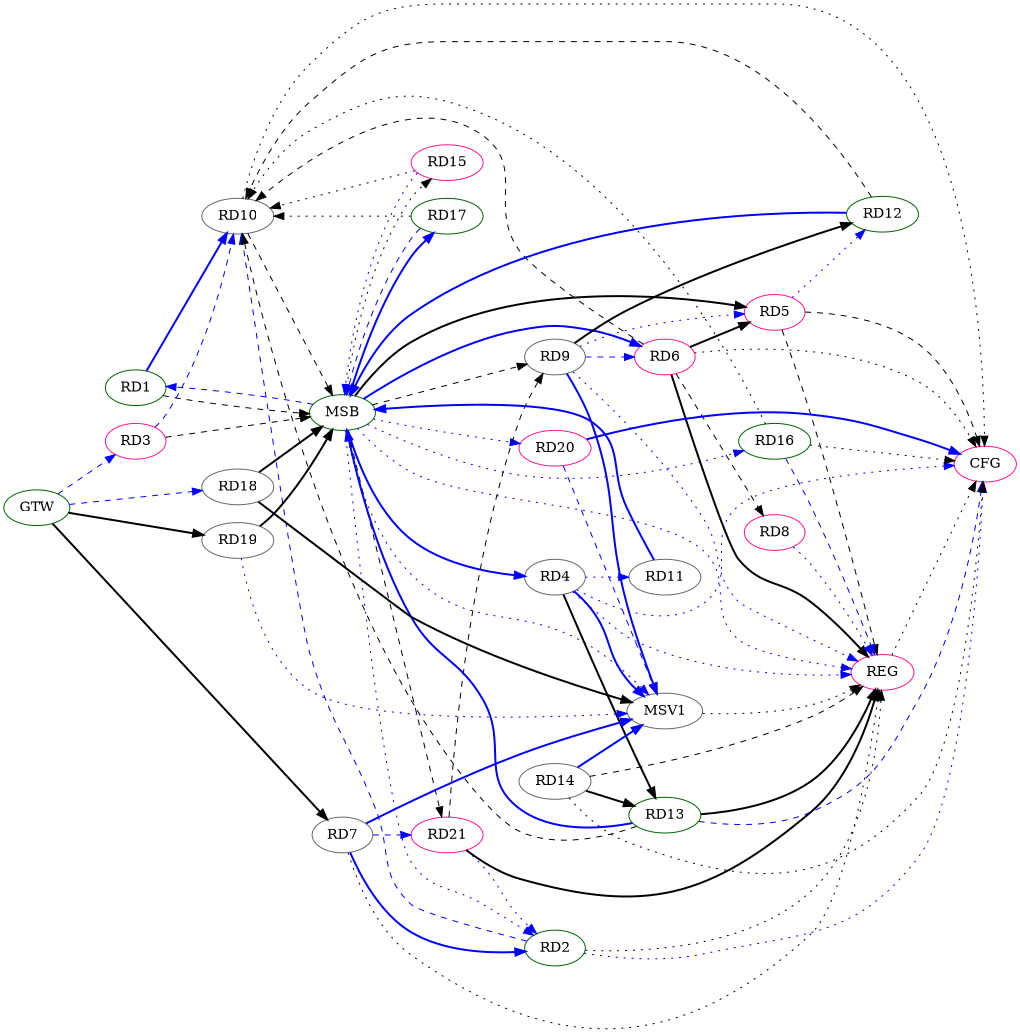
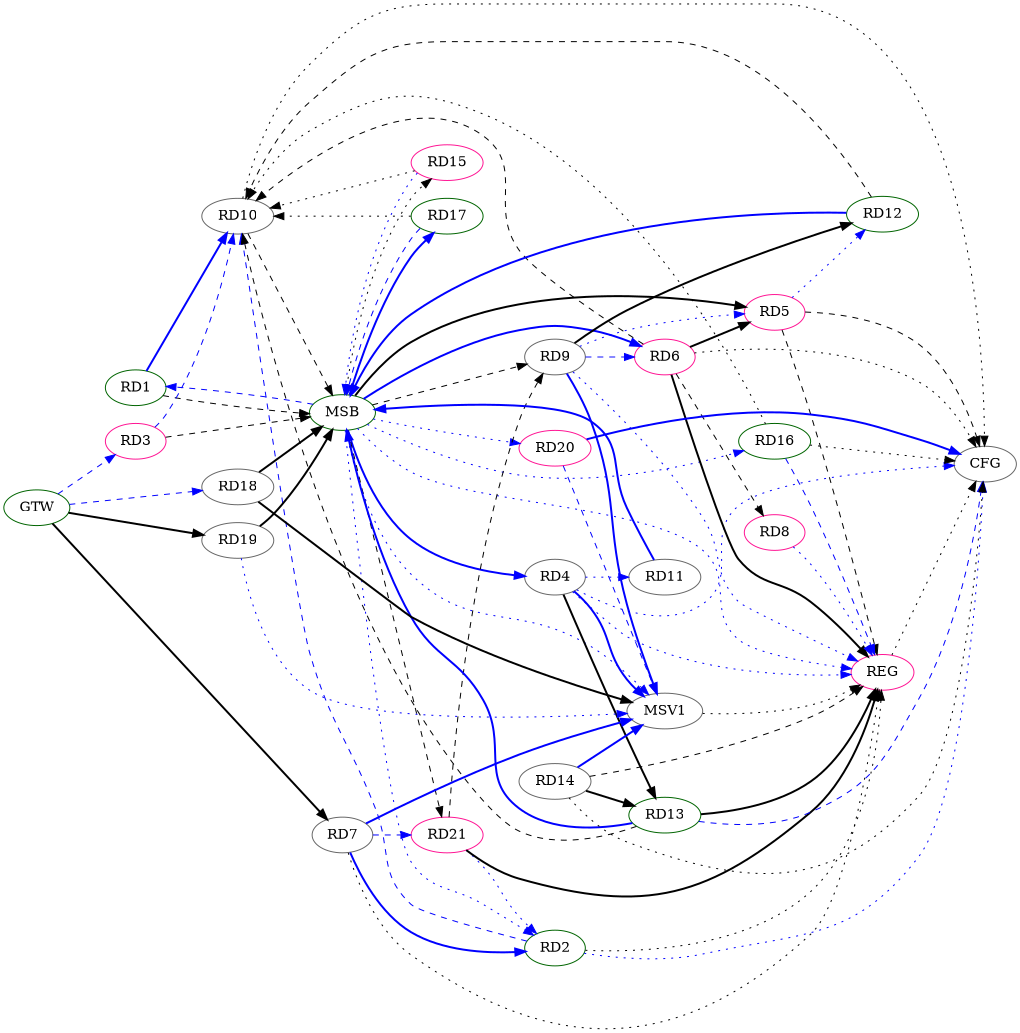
  strict digraph {
    rankdir=LR
    node [color=gray40]
    edge [color=blue style=dotted]
    n1 [color=darkgreen label=RD1]
    n2 [label=RD10]
    n3 [color=darkgreen label=MSB]
-   n4 [color=deeppink label=CFG]
+   n4 [label=CFG]
    n5 [color=darkgreen label=RD2]
    n6 [color=deeppink label=REG]
    n7 [label=RD4]
    n8 [label=MSV1]
    n9 [color=deeppink label=RD5]
    n10 [color=deeppink label=RD6]
    n11 [color=deeppink label=RD21]
    n12 [label=RD9]
    n13 [color=deeppink label=RD15]
    n14 [color=darkgreen label=RD16]
    n15 [color=darkgreen label=RD17]
    n16 [color=deeppink label=RD20]
    n17 [color=deeppink label=RD3]
    n18 [label=RD11]
    n19 [color=darkgreen label=RD13]
    n20 [color=darkgreen label=RD12]
    n21 [color=deeppink label=RD8]
    n22 [label=RD7]
    n23 [label=RD14]
    n24 [label=RD18]
    n25 [label=RD19]
    n26 [color=darkgreen label=GTW]
    n1 -> n2 [style=bold]
    n1 -> n3 [color=black style=dashed]
    n2 -> n3 [color=black style=dashed]
    n2 -> n4 [color=black]
    n3 -> n1 [style=dashed]
    n3 -> n5
    n3 -> n6
    n3 -> n7 [style=bold]
    n3 -> n8
    n3 -> n9 [color=black style=bold]
    n3 -> n10 [style=bold]
    n3 -> n11 [color=black style=dashed]
    n3 -> n12 [color=black style=dashed]
    n3 -> n13 [color=black]
    n3 -> n14
    n3 -> n15 [style=bold]
    n3 -> n16
    n5 -> n2 [style=dashed]
    n5 -> n4
    n5 -> n6 [color=black]
    n6 -> n4 [color=black]
    n7 -> n4
    n7 -> n6
    n7 -> n8 [style=bold]
    n7 -> n18
    n7 -> n19 [color=black style=bold]
    n8 -> n6 [color=black]
    n9 -> n4 [color=black style=dashed]
    n9 -> n6 [color=black style=dashed]
    n9 -> n20
    n10 -> n2 [color=black style=dashed]
    n10 -> n4 [color=black]
    n10 -> n6 [color=black style=bold]
    n10 -> n9 [color=black style=bold]
    n10 -> n21 [color=black style=dashed]
    n11 -> n5
    n11 -> n6 [color=black style=bold]
    n11 -> n12 [color=black style=dashed]
    n12 -> n6
    n12 -> n8 [style=bold]
    n12 -> n9
    n12 -> n10 [style=dashed]
    n12 -> n20 [color=black style=bold]
    n13 -> n2 [color=black]
    n13 -> n3
    n14 -> n2 [color=black]
    n14 -> n4 [color=black]
    n14 -> n6 [style=dashed]
    n15 -> n2 [color=black]
    n15 -> n3 [style=dashed]
    n16 -> n4 [style=bold]
    n16 -> n8 [style=dashed]
    n17 -> n2 [style=dashed]
    n17 -> n3 [color=black style=dashed]
    n18 -> n3 [style=bold]
    n19 -> n2 [color=black style=dashed]
    n19 -> n3 [style=bold]
    n19 -> n4 [style=dashed]
    n19 -> n6 [color=black style=bold]
    n20 -> n2 [color=black style=dashed]
    n20 -> n3 [style=bold]
    n21 -> n6
    n22 -> n5 [style=bold]
    n22 -> n6 [color=black]
    n22 -> n8 [style=bold]
    n22 -> n11 [style=dashed]
    n23 -> n4 [color=black]
    n23 -> n6 [color=black style=dashed]
    n23 -> n8 [style=bold]
    n23 -> n19 [color=black style=bold]
    n24 -> n3 [color=black style=bold]
    n24 -> n8 [color=black style=bold]
    n25 -> n3 [color=black style=bold]
    n25 -> n8
    n26 -> n17 [style=dashed]
    n26 -> n22 [color=black style=bold]
    n26 -> n24 [style=dashed]
    n26 -> n25 [color=black style=bold]
  }
